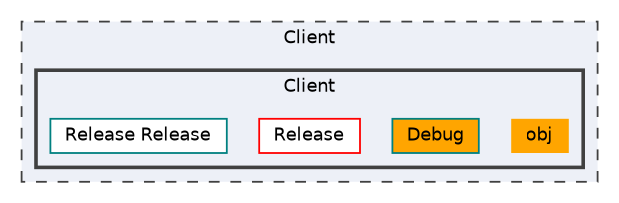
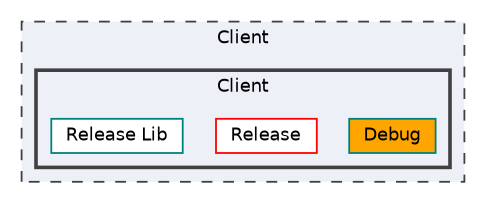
  digraph {
    compound=true
    node [fontname=Helvetica fontsize=10 shape=box style=filled fillcolor=orange color=teal]
-   n1 [height=0.2 label=obj shape=plaintext width=0.4 color=blue]
    n2 [height=0.2 label=Debug width=0.4]
    n3 [color=red fillcolor=white height=0.2 label=Release width=0.4]
-   n4 [fillcolor=white height=0.2 label="Release Release" width=0.4]
+   n4 [fillcolor=white height=0.2 label="Release Lib" width=0.4]
    subgraph cluster_1 {
      bgcolor="#edf0f7"
      fontname=Helvetica
      fontsize=10
      label=Client
      pencolor=grey25
      style="filled,dashed"
      subgraph cluster_2 {
        bgcolor="#edf0f7"
        fontname=Helvetica
        fontsize=10
        pencolor=grey25
        style="filled,bold"
-       n1
        n2
        n3
        n4
      }
    }
  }
